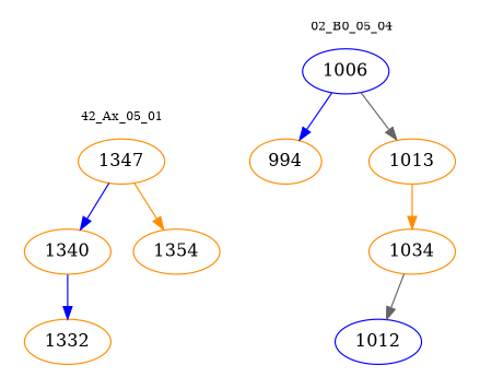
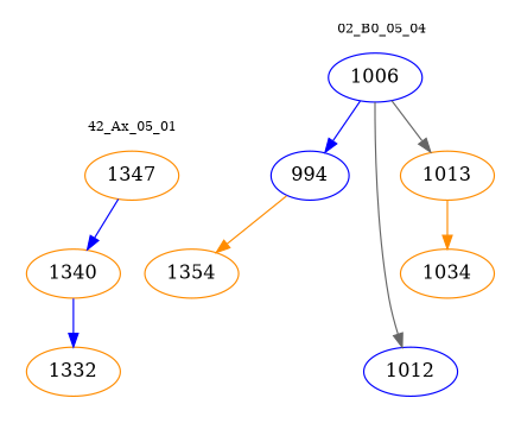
  digraph {
    node [color=darkorange]
    edge [color=blue]
    n1 [label=1347]
    n2 [label=1340]
    n3 [label=1354]
    n4 [label=1332]
    n5 [color=blue label=1006]
-   n6 [label=994]
+   n6 [color=blue label=994]
    n7 [color=blue label=1012]
    n8 [label=1013]
    n9 [label=1034]
    subgraph cluster_1 {
      color=white
      fontsize=10
      label="42_Ax_05_01"
      n1
      n2
      n3
      n4
    }
    subgraph cluster_2 {
      color=white
      fontsize=10
      label="02_B0_05_04"
      n5
      n6
      n7
      n8
      n9
    }
    n1 -> n2
-   n1 -> n3 [color=darkorange]
+   n6 -> n3 [color=darkorange]
    n2 -> n4
    n5 -> n6
-   n9 -> n7 [color=gray40]
+   n5 -> n7 [color=gray40]
    n5 -> n8 [color=gray40]
    n8 -> n9 [color=darkorange]
  }
